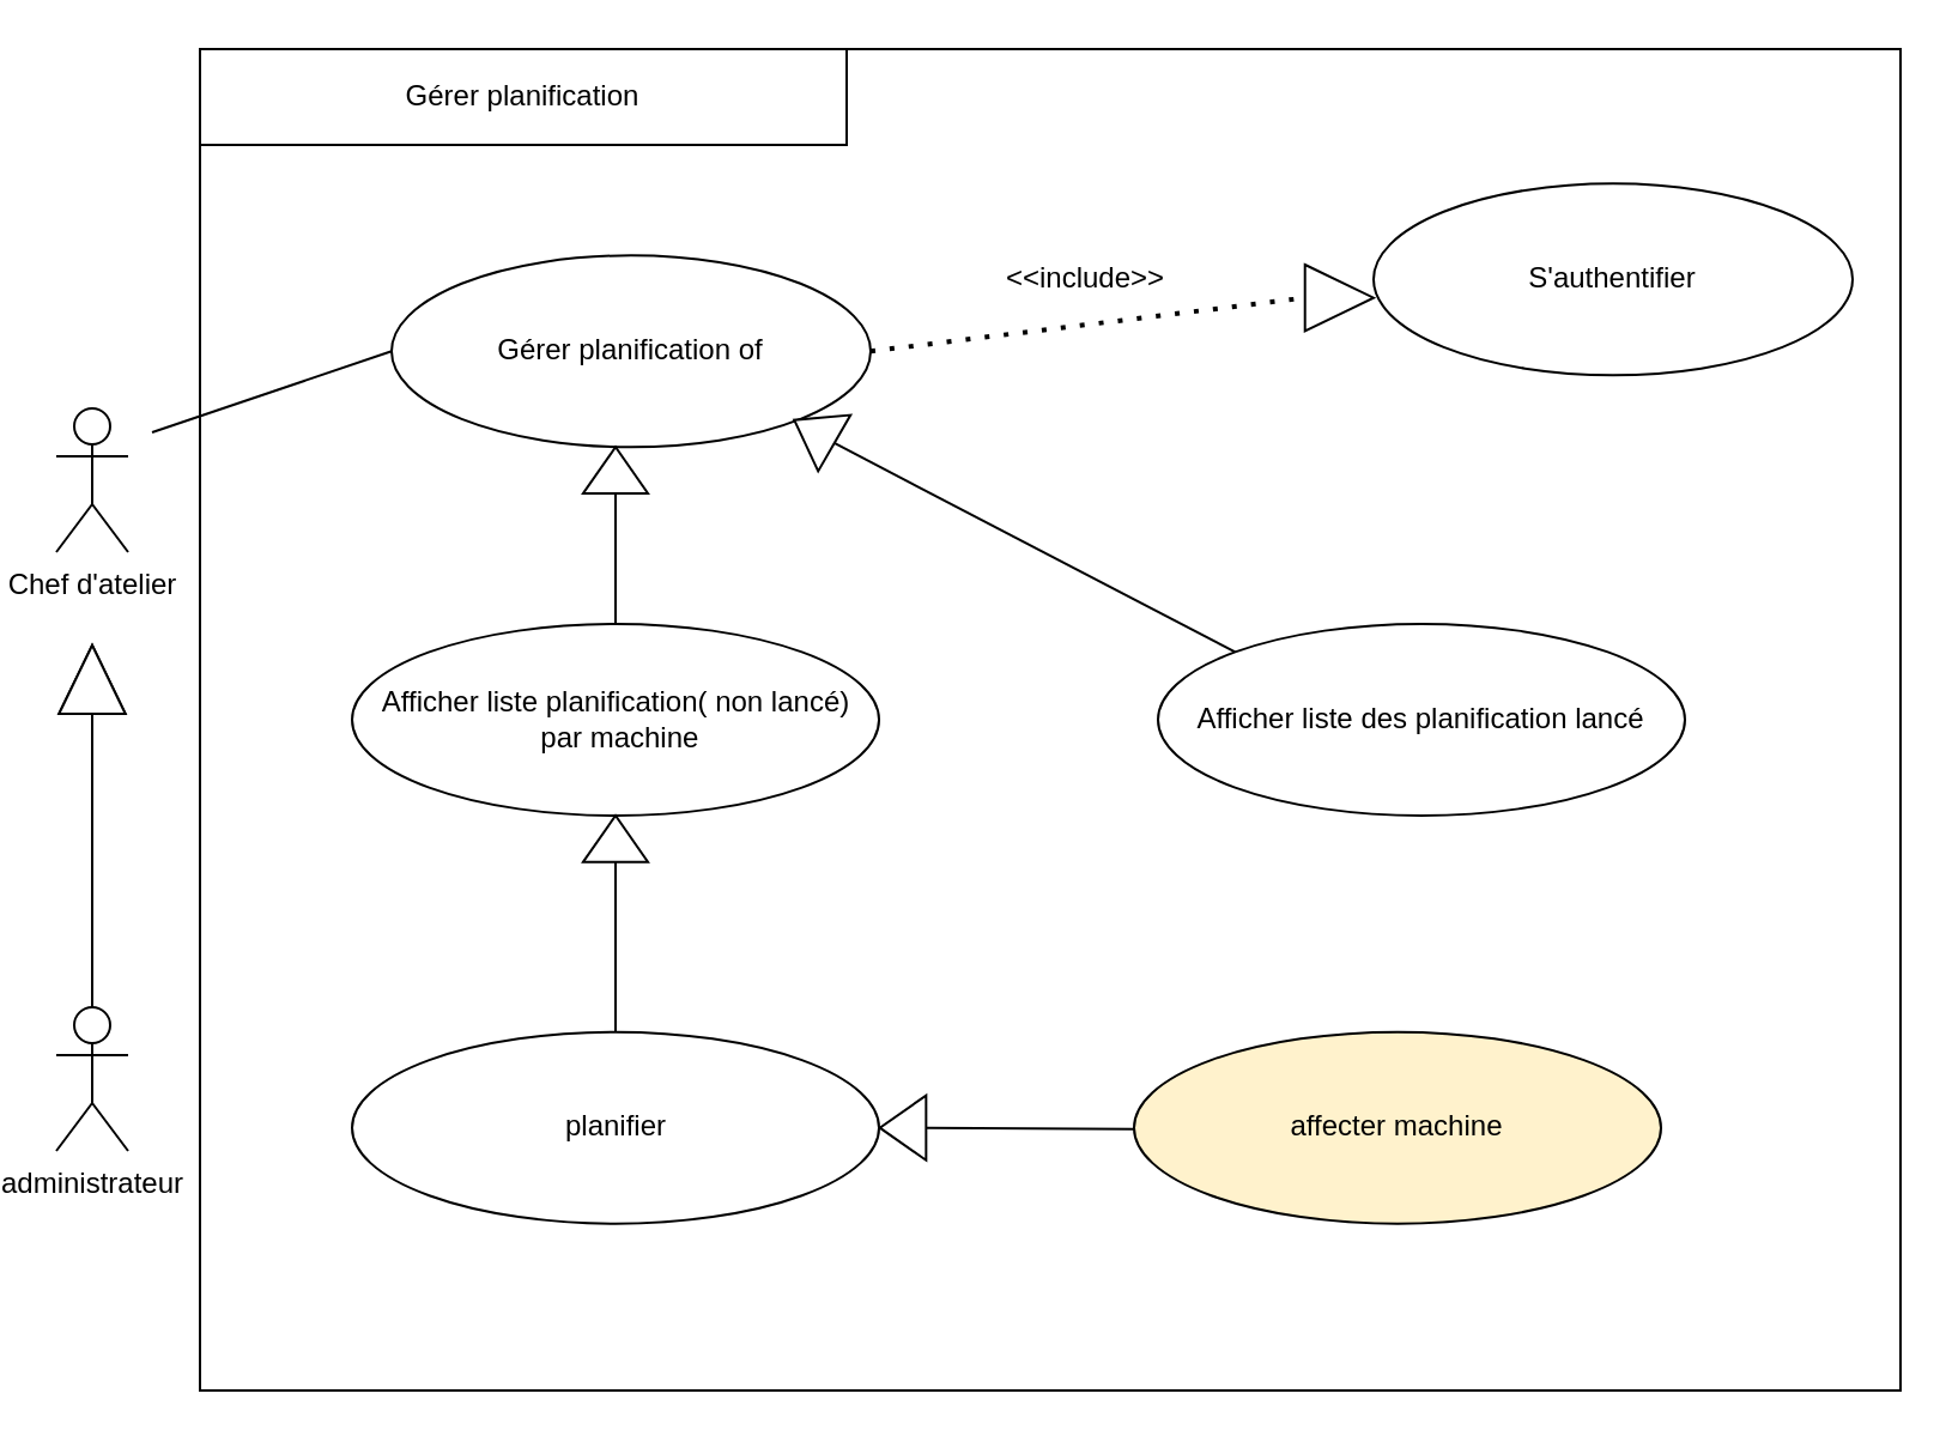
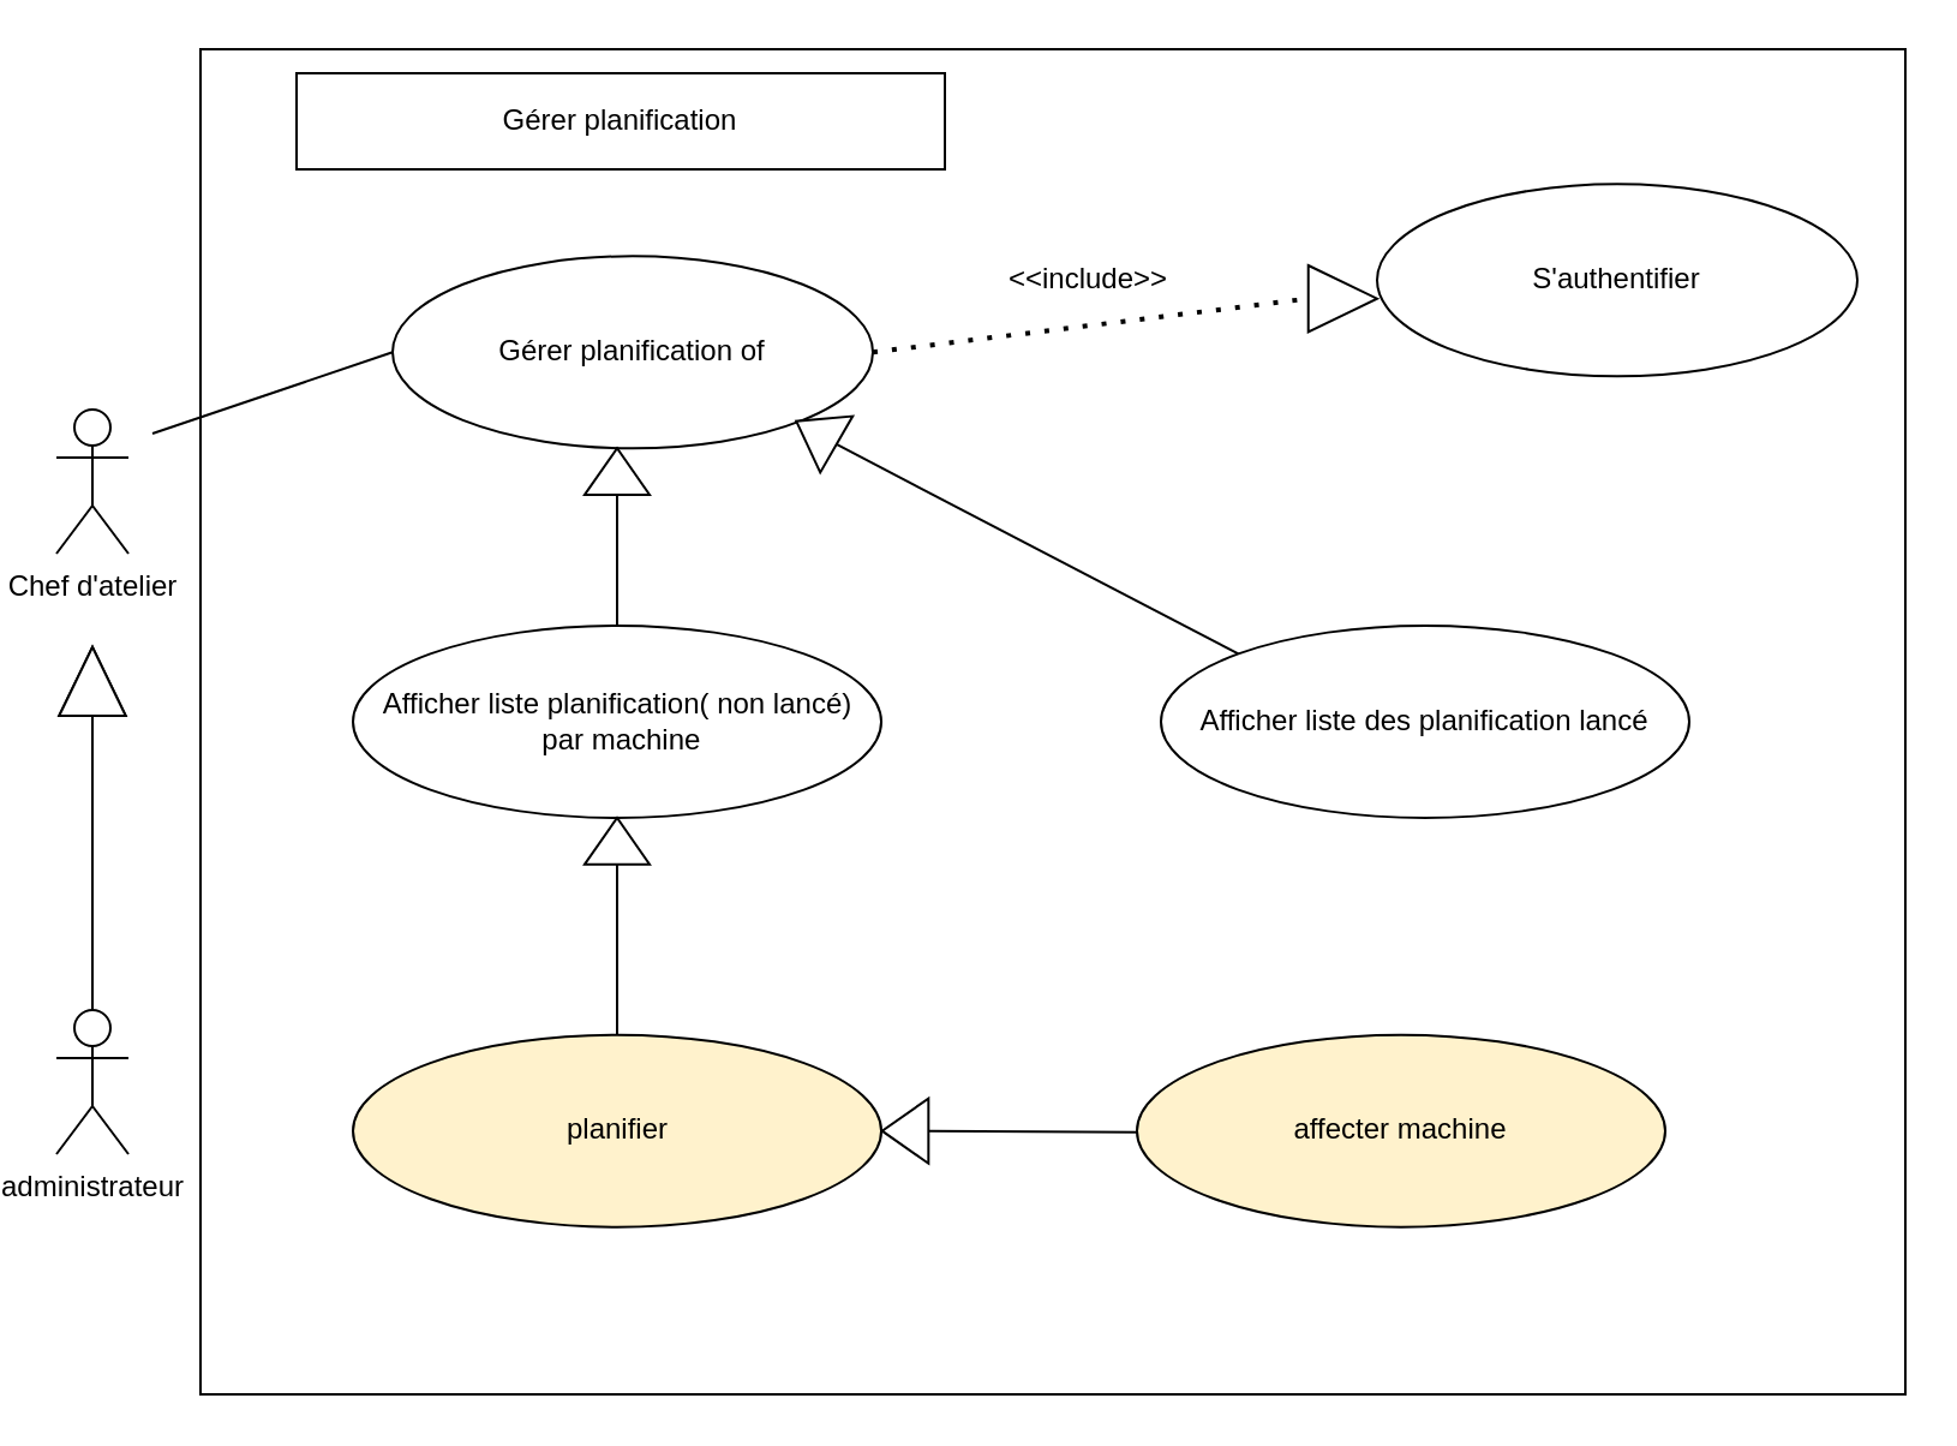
  <mxCell id="0" />
  <mxCell id="1" parent="0" />
  <mxCell id="2" value="" style="rounded=0;whiteSpace=wrap;html=1;" vertex="1" parent="1"><mxGeometry x="80" y="20" width="710" height="560" as="geometry" /></mxCell>
  <mxCell id="3" value="Chef d'atelier" style="shape=umlActor;verticalLabelPosition=bottom;verticalAlign=top;html=1;outlineConnect=0;" vertex="1" parent="1"><mxGeometry x="20" y="170" width="30" height="60" as="geometry" /></mxCell>
  <mxCell id="4" value="administrateur" style="shape=umlActor;verticalLabelPosition=bottom;verticalAlign=top;html=1;outlineConnect=0;" vertex="1" parent="1"><mxGeometry x="20" y="420" width="30" height="60" as="geometry" /></mxCell>
  <mxCell id="5" value="Gérer planification of" style="ellipse;whiteSpace=wrap;html=1;" vertex="1" parent="1"><mxGeometry x="160" y="106.14" width="200" height="80" as="geometry" /></mxCell>
  <mxCell id="6" value="" style="endArrow=none;html=1;rounded=0;entryX=0;entryY=0.5;entryDx=0;entryDy=0;" edge="1" parent="1" target="5"><mxGeometry width="50" height="50" relative="1" as="geometry"><mxPoint x="60" y="180" as="sourcePoint" /><mxPoint x="520" y="450" as="targetPoint" /></mxGeometry></mxCell>
  <mxCell id="7" value="S'authentifier" style="ellipse;whiteSpace=wrap;html=1;" vertex="1" parent="1"><mxGeometry x="570" y="76.14" width="200" height="80" as="geometry" /></mxCell>
  <mxCell id="8" value="" style="triangle;whiteSpace=wrap;html=1;rotation=-90;" vertex="1" parent="1"><mxGeometry x="20.68" y="269.31" width="28.64" height="27.71" as="geometry" /></mxCell>
  <mxCell id="9" value="" style="endArrow=none;html=1;rounded=0;exitX=0.5;exitY=0;exitDx=0;exitDy=0;exitPerimeter=0;entryX=0;entryY=0.5;entryDx=0;entryDy=0;" edge="1" parent="1" source="4" target="8"><mxGeometry width="50" height="50" relative="1" as="geometry"><mxPoint x="420" y="330" as="sourcePoint" /><mxPoint x="470" y="280" as="targetPoint" /></mxGeometry></mxCell>
  <mxCell id="10" value="" style="triangle;whiteSpace=wrap;html=1;rotation=-90;" vertex="1" parent="1"><mxGeometry x="20.68" y="269.31" width="28.64" height="27.71" as="geometry" /></mxCell>
  <mxCell id="11" value="" style="triangle;whiteSpace=wrap;html=1;rotation=-180;direction=south;" vertex="1" parent="1"><mxGeometry x="240" y="186.14" width="27.02" height="19.32" as="geometry" /></mxCell>
  <mxCell id="12" value="" style="endArrow=none;html=1;rounded=0;exitX=0.5;exitY=0;exitDx=0;exitDy=0;entryX=0;entryY=0.5;entryDx=0;entryDy=0;" edge="1" parent="1" source="18" target="11"><mxGeometry width="50" height="50" relative="1" as="geometry"><mxPoint x="200" y="260" as="sourcePoint" /><mxPoint x="224" y="210" as="targetPoint" /></mxGeometry></mxCell>
  <mxCell id="13" value="" style="endArrow=none;dashed=1;html=1;dashPattern=1 3;strokeWidth=2;rounded=0;exitX=1;exitY=0.5;exitDx=0;exitDy=0;entryX=0;entryY=0.5;entryDx=0;entryDy=0;" edge="1" parent="1" source="5" target="14"><mxGeometry width="50" height="50" relative="1" as="geometry"><mxPoint x="470" y="390" as="sourcePoint" /><mxPoint x="520" y="340" as="targetPoint" /></mxGeometry></mxCell>
  <mxCell id="14" value="" style="triangle;whiteSpace=wrap;html=1;rotation=0;" vertex="1" parent="1"><mxGeometry x="541.36" y="110" width="28.64" height="27.71" as="geometry" /></mxCell>
  <mxCell id="15" value="&amp;lt;&amp;lt;include&amp;gt;&amp;gt;" style="text;html=1;strokeColor=none;fillColor=none;align=center;verticalAlign=middle;whiteSpace=wrap;rounded=0;" vertex="1" parent="1"><mxGeometry x="430" y="106.14" width="40" height="20" as="geometry" /></mxCell>
- <mxCell id="16" value="Gérer planification" style="rounded=0;whiteSpace=wrap;html=1;" vertex="1" parent="1"><mxGeometry x="80" y="20" width="270" height="40" as="geometry" /></mxCell>
- <mxCell id="17" value="planifier" style="ellipse;whiteSpace=wrap;html=1;" vertex="1" parent="1"><mxGeometry x="143.51" y="430.34" width="220" height="80" as="geometry" /></mxCell>
+ <mxCell id="16" value="Gérer planification" style="rounded=0;whiteSpace=wrap;html=1;" vertex="1" parent="1"><mxGeometry x="120" y="30" width="270" height="40" as="geometry" /></mxCell>
+ <mxCell id="17" value="planifier" style="ellipse;whiteSpace=wrap;html=1;fillColor=#fff2cc;" vertex="1" parent="1"><mxGeometry x="143.51" y="430.34" width="220" height="80" as="geometry" /></mxCell>
  <mxCell id="18" value="Afficher liste planification(&#09;non lancé)&lt;br&gt;&amp;nbsp;par machine" style="ellipse;whiteSpace=wrap;html=1;" vertex="1" parent="1"><mxGeometry x="143.51" y="260" width="220" height="80" as="geometry" /></mxCell>
  <mxCell id="19" value="" style="triangle;whiteSpace=wrap;html=1;rotation=120;direction=south;" vertex="1" parent="1"><mxGeometry x="322.98" y="170" width="27.02" height="19.32" as="geometry" /></mxCell>
  <mxCell id="20" value="" style="endArrow=none;html=1;rounded=0;exitX=0;exitY=0;exitDx=0;exitDy=0;entryX=0;entryY=0.5;entryDx=0;entryDy=0;" edge="1" parent="1" source="26" target="19"><mxGeometry width="50" height="50" relative="1" as="geometry"><mxPoint x="670" y="270" as="sourcePoint" /><mxPoint x="362" y="181" as="targetPoint" /></mxGeometry></mxCell>
  <mxCell id="21" value="affecter machine" style="ellipse;whiteSpace=wrap;html=1;fillColor=#fff2cc;" vertex="1" parent="1"><mxGeometry x="470" y="430.34" width="220" height="80" as="geometry" /></mxCell>
  <mxCell id="22" value="" style="endArrow=none;html=1;rounded=0;exitX=0.5;exitY=0;exitDx=0;exitDy=0;entryX=0;entryY=0.5;entryDx=0;entryDy=0;" edge="1" parent="1" source="17" target="23"><mxGeometry width="50" height="50" relative="1" as="geometry"><mxPoint x="664" y="470" as="sourcePoint" /><mxPoint x="664" y="369" as="targetPoint" /></mxGeometry></mxCell>
  <mxCell id="23" value="" style="triangle;whiteSpace=wrap;html=1;rotation=-180;direction=south;" vertex="1" parent="1"><mxGeometry x="240" y="340" width="27.02" height="19.32" as="geometry" /></mxCell>
  <mxCell id="24" value="" style="triangle;whiteSpace=wrap;html=1;rotation=90;direction=south;" vertex="1" parent="1"><mxGeometry x="360" y="460.68" width="27.02" height="19.32" as="geometry" /></mxCell>
  <mxCell id="25" value="" style="endArrow=none;html=1;rounded=0;entryX=0;entryY=0.5;entryDx=0;entryDy=0;" edge="1" parent="1" source="21" target="24"><mxGeometry width="50" height="50" relative="1" as="geometry"><mxPoint x="220" y="445" as="sourcePoint" /><mxPoint x="220" y="369" as="targetPoint" /></mxGeometry></mxCell>
  <mxCell id="26" value="Afficher liste des planification lancé" style="ellipse;whiteSpace=wrap;html=1;" vertex="1" parent="1"><mxGeometry x="480" y="260" width="220" height="80" as="geometry" /></mxCell>
